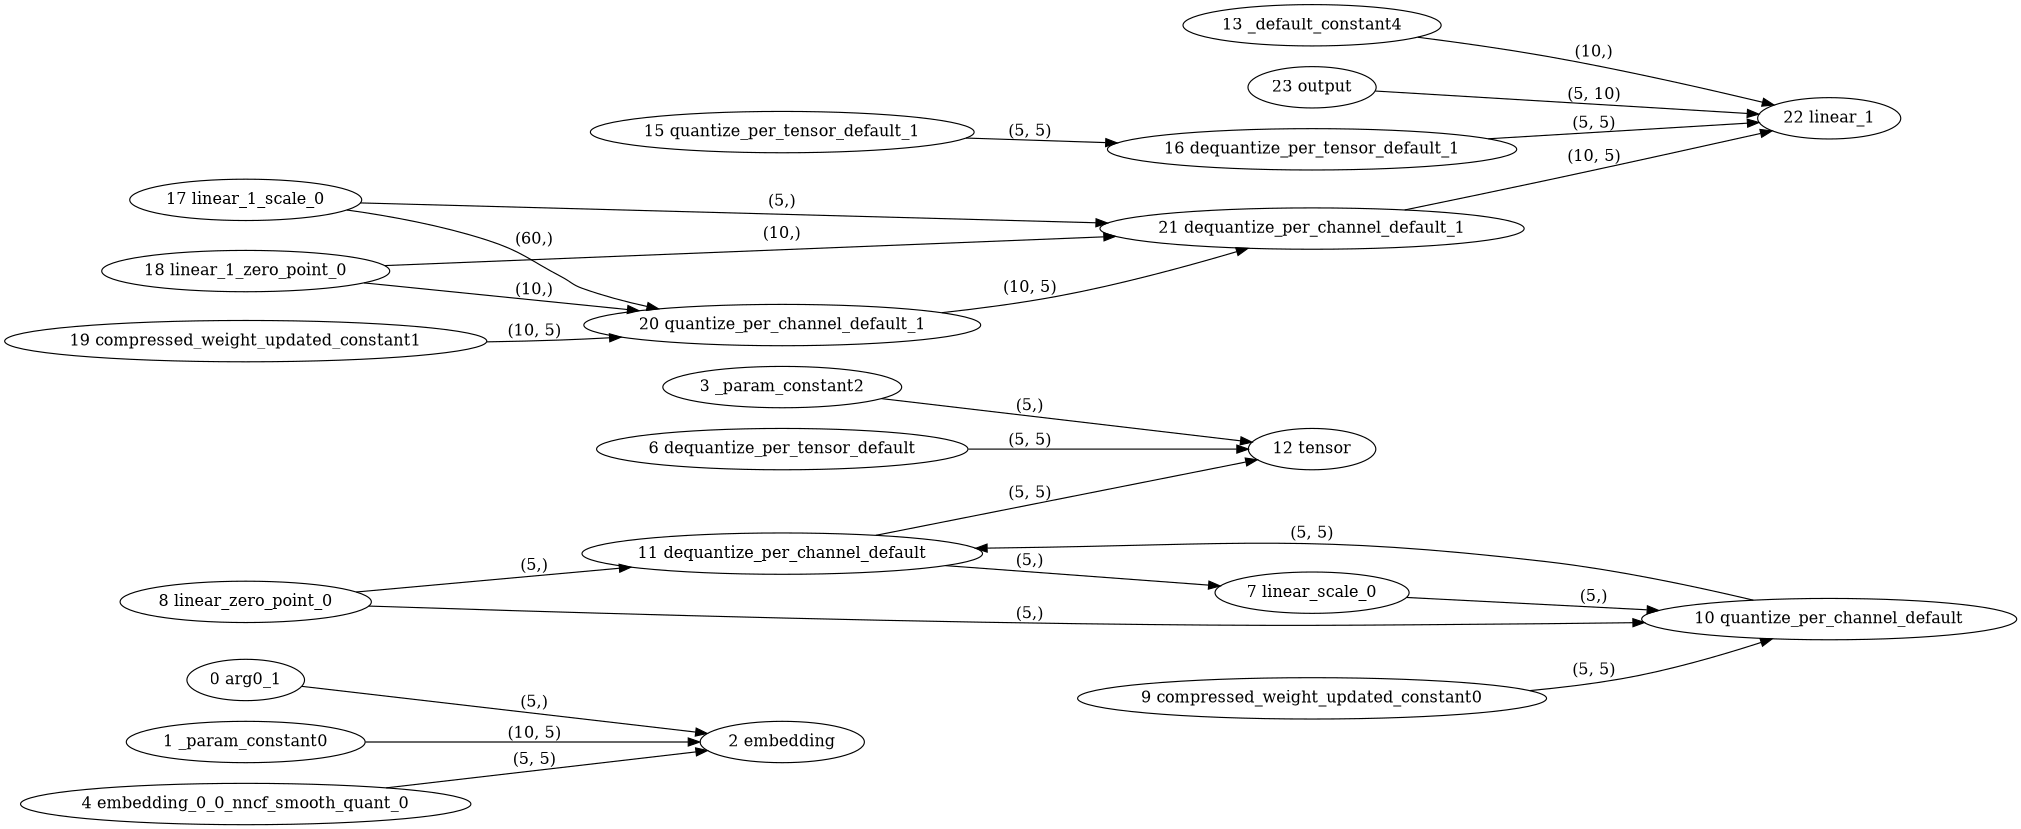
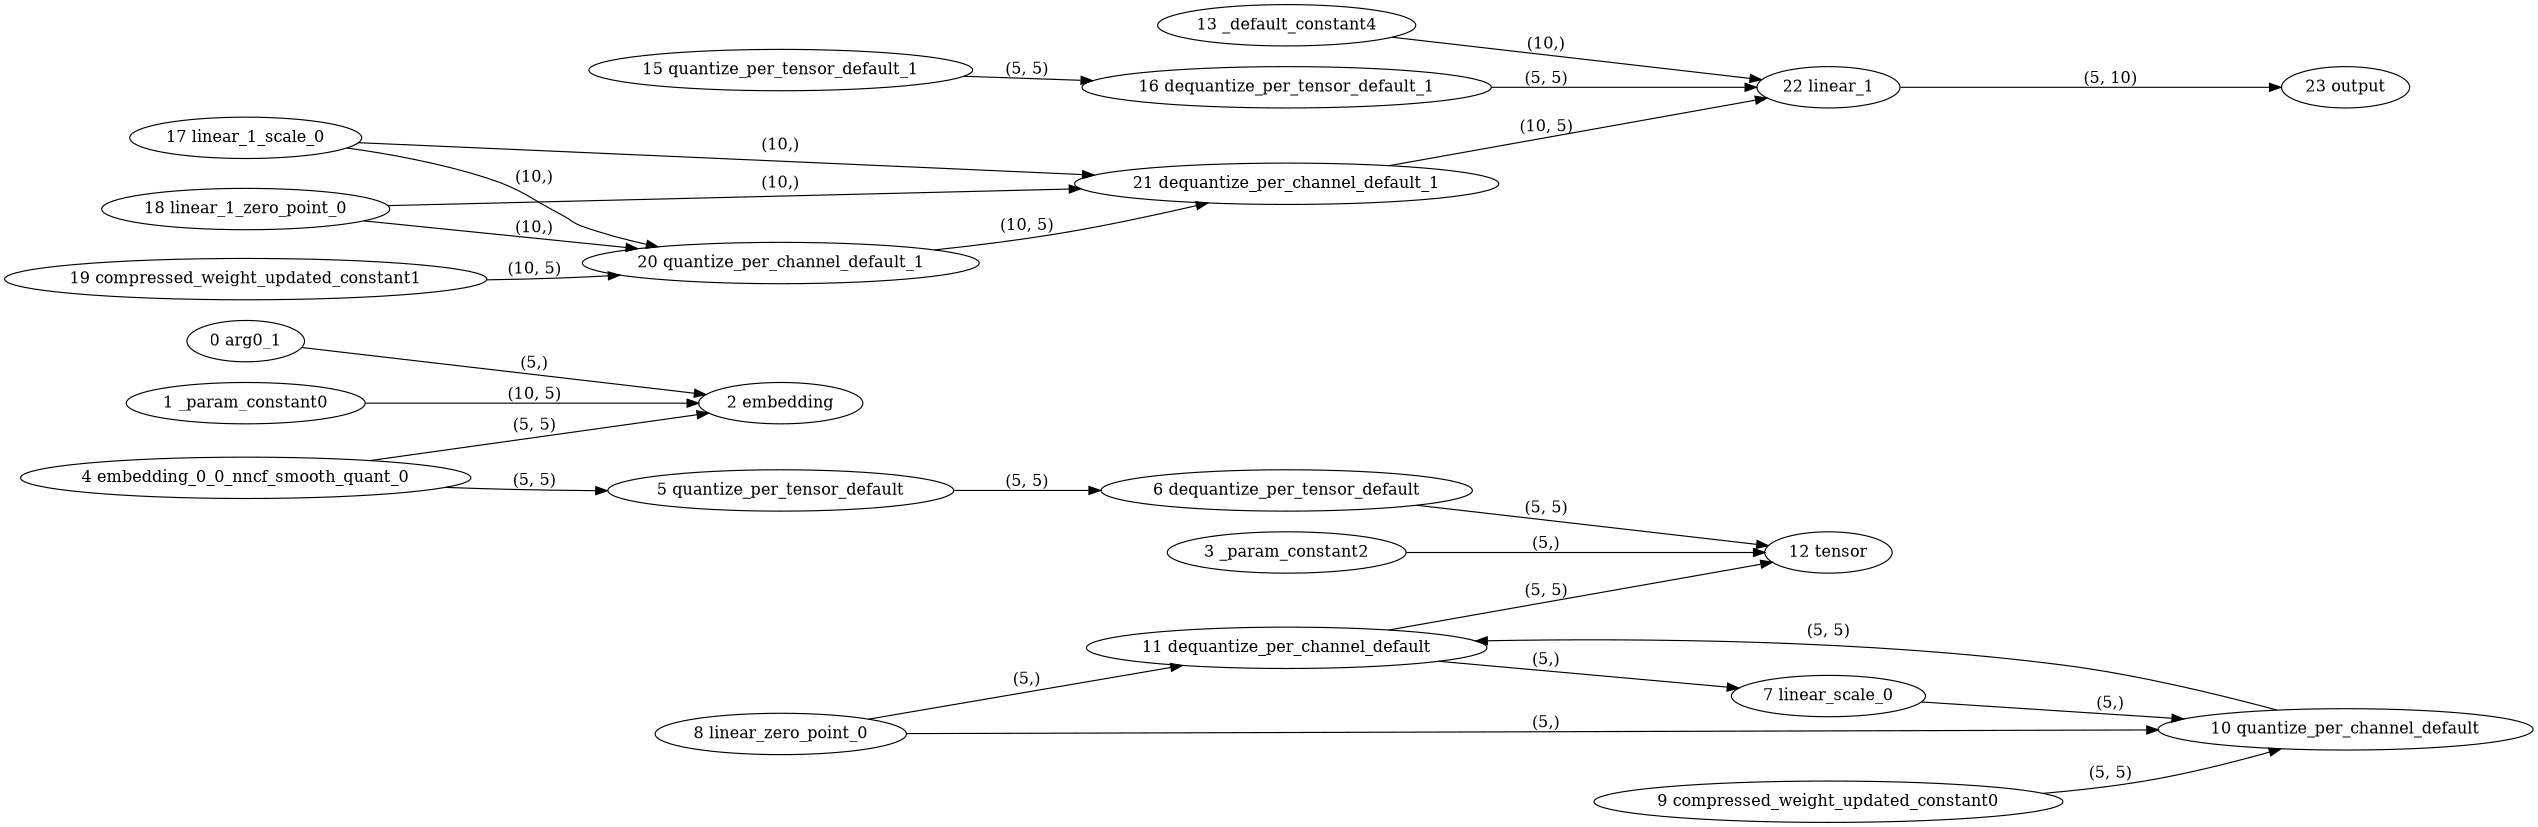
  strict digraph {
    rankdir=LR
    node [type=get_attr]
    edge [style=solid]
    "0 arg0_1" [type=input]
    "2 embedding" [type=embedding]
    "1 _param_constant0"
    "4 embedding_0_0_nncf_smooth_quant_0" [type=call_module]
+   "5 quantize_per_tensor_default" [type=quantize_per_tensor]
    n6 [label="12 tensor" type=linear]
    "3 _param_constant2"
    "6 dequantize_per_tensor_default" [type=dequantize_per_tensor]
    "10 quantize_per_channel_default" [type=quantize_per_channel]
    "7 linear_scale_0"
    "11 dequantize_per_channel_default" [type=dequantize_per_channel]
    "8 linear_zero_point_0"
    "9 compressed_weight_updated_constant0"
    n14 [label="13 _default_constant4"]
    "22 linear_1" [type=linear]
    "23 output" [type=output]
    "15 quantize_per_tensor_default_1" [type=quantize_per_tensor]
    "16 dequantize_per_tensor_default_1" [type=dequantize_per_tensor]
    "20 quantize_per_channel_default_1" [type=quantize_per_channel]
    "17 linear_1_scale_0"
    "21 dequantize_per_channel_default_1" [type=dequantize_per_channel]
    "18 linear_1_zero_point_0"
    "19 compressed_weight_updated_constant1"
    "0 arg0_1" -> "2 embedding" [label="(5,)"]
    "1 _param_constant0" -> "2 embedding" [label="(10, 5)"]
    "4 embedding_0_0_nncf_smooth_quant_0" -> "2 embedding" [label="(5, 5)"]
+   "4 embedding_0_0_nncf_smooth_quant_0" -> "5 quantize_per_tensor_default" [label="(5, 5)"]
+   "5 quantize_per_tensor_default" -> "6 dequantize_per_tensor_default" [label="(5, 5)"]
    "3 _param_constant2" -> n6 [label="(5,)"]
    "6 dequantize_per_tensor_default" -> n6 [label="(5, 5)"]
    "10 quantize_per_channel_default" -> "11 dequantize_per_channel_default" [label="(5, 5)"]
    "7 linear_scale_0" -> "10 quantize_per_channel_default" [label="(5,)"]
    "11 dequantize_per_channel_default" -> n6 [label="(5, 5)"]
    "11 dequantize_per_channel_default" -> "7 linear_scale_0" [label="(5,)"]
    "8 linear_zero_point_0" -> "10 quantize_per_channel_default" [label="(5,)"]
    "8 linear_zero_point_0" -> "11 dequantize_per_channel_default" [label="(5,)"]
    "9 compressed_weight_updated_constant0" -> "10 quantize_per_channel_default" [label="(5, 5)"]
    n14 -> "22 linear_1" [label="(10,)"]
-   "23 output" -> "22 linear_1" [label="(5, 10)"]
+   "22 linear_1" -> "23 output" [label="(5, 10)"]
    "15 quantize_per_tensor_default_1" -> "16 dequantize_per_tensor_default_1" [label="(5, 5)"]
    "16 dequantize_per_tensor_default_1" -> "22 linear_1" [label="(5, 5)"]
    "20 quantize_per_channel_default_1" -> "21 dequantize_per_channel_default_1" [label="(10, 5)"]
-   "17 linear_1_scale_0" -> "20 quantize_per_channel_default_1" [label="(60,)"]
-   "17 linear_1_scale_0" -> "21 dequantize_per_channel_default_1" [label="(5,)"]
+   "17 linear_1_scale_0" -> "20 quantize_per_channel_default_1" [label="(10,)"]
+   "17 linear_1_scale_0" -> "21 dequantize_per_channel_default_1" [label="(10,)"]
    "21 dequantize_per_channel_default_1" -> "22 linear_1" [label="(10, 5)"]
    "18 linear_1_zero_point_0" -> "20 quantize_per_channel_default_1" [label="(10,)"]
    "18 linear_1_zero_point_0" -> "21 dequantize_per_channel_default_1" [label="(10,)"]
    "19 compressed_weight_updated_constant1" -> "20 quantize_per_channel_default_1" [label="(10, 5)"]
  }
